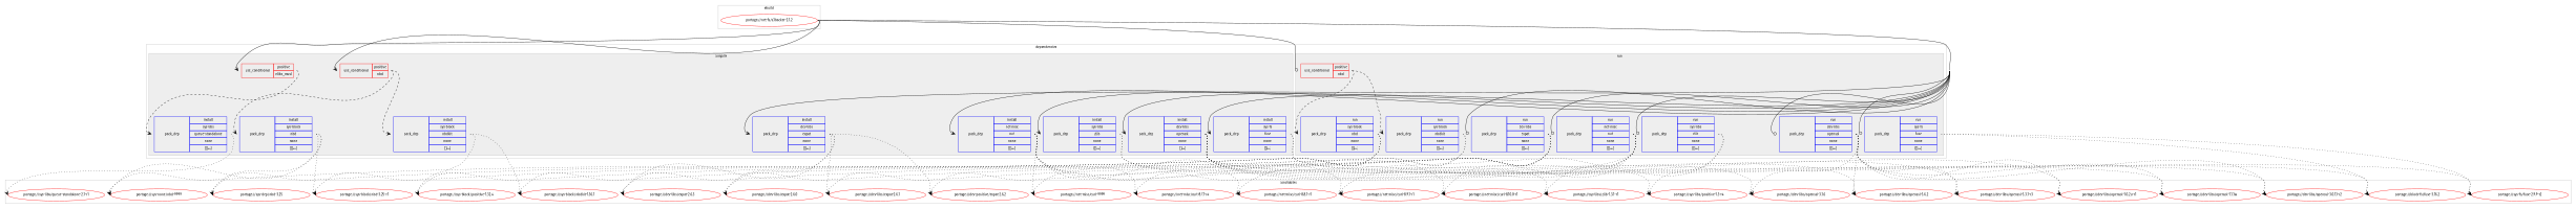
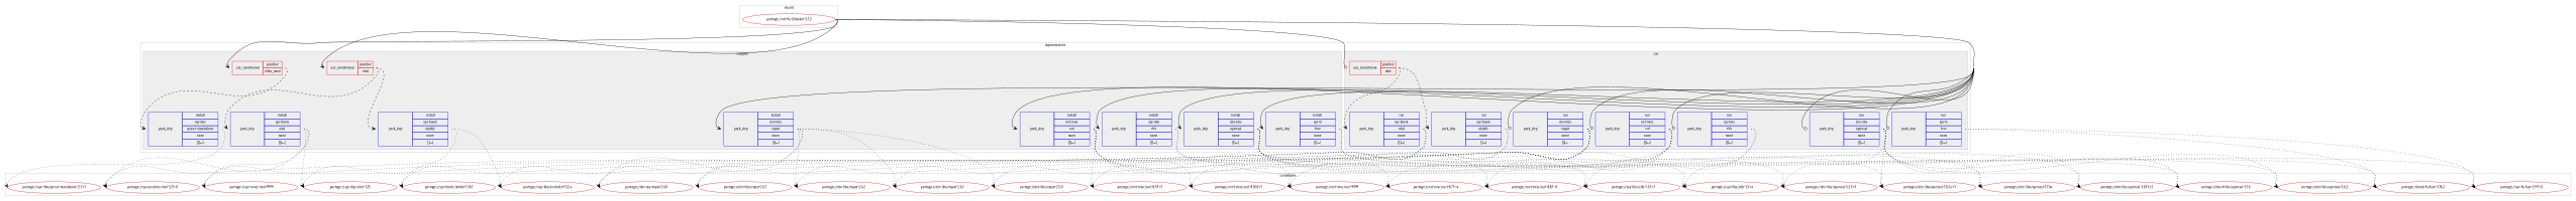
  digraph {
    compound=true
    concentrate=true
    fontname="Fira Sans"
    fontsize=10
    newrank=true
    rankdir=TB
    ranksep=1.5
    node [color=red fontname="Fira Sans" fontsize=10]
    edge [arrowhead=vee fontname="Fira Sans" headport=w style=dotted tailport=e weight=100]
    n1 [label="portage://net-fs/s3backer-2.1.2" width=4]
    n2 [color=blue label=<<TABLE BORDER="0" CELLBORDER="1" CELLSPACING="0" CELLPADDING="4" WIDTH="220"><TR><TD ROWSPAN="6" CELLPADDING="30">pack_dep</TD></TR><TR><TD WIDTH="110">install</TD></TR><TR><TD>sys-libs</TD></TR><TR><TD>queue-standalone</TD></TR><TR><TD>none</TD></TR><TR><TD>[[],,,,]</TD></TR></TABLE>> shape=none]
    n3 [label=<<TABLE BORDER="0" CELLBORDER="1" CELLSPACING="0" CELLPADDING="4"><TR><TD ROWSPAN="3" CELLPADDING="10">use_conditional</TD></TR><TR><TD>positive</TD></TR><TR><TD>elibc_musl</TD></TR></TABLE>> shape=none]
    n4 [color=blue label=<<TABLE BORDER="0" CELLBORDER="1" CELLSPACING="0" CELLPADDING="4" WIDTH="220"><TR><TD ROWSPAN="6" CELLPADDING="30">pack_dep</TD></TR><TR><TD WIDTH="110">install</TD></TR><TR><TD>sys-block</TD></TR><TR><TD>nbd</TD></TR><TR><TD>none</TD></TR><TR><TD>[[],,,,]</TD></TR></TABLE>> shape=none]
    n5 [color=blue label=<<TABLE BORDER="0" CELLBORDER="1" CELLSPACING="0" CELLPADDING="4" WIDTH="220"><TR><TD ROWSPAN="6" CELLPADDING="30">pack_dep</TD></TR><TR><TD WIDTH="110">install</TD></TR><TR><TD>sys-block</TD></TR><TR><TD>nbdkit</TD></TR><TR><TD>none</TD></TR><TR><TD>[[],,,,]</TD></TR></TABLE>> shape=none]
    n6 [label=<<TABLE BORDER="0" CELLBORDER="1" CELLSPACING="0" CELLPADDING="4"><TR><TD ROWSPAN="3" CELLPADDING="10">use_conditional</TD></TR><TR><TD>positive</TD></TR><TR><TD>nbd</TD></TR></TABLE>> shape=none]
    n7 [color=blue label=<<TABLE BORDER="0" CELLBORDER="1" CELLSPACING="0" CELLPADDING="4" WIDTH="220"><TR><TD ROWSPAN="6" CELLPADDING="30">pack_dep</TD></TR><TR><TD WIDTH="110">install</TD></TR><TR><TD>dev-libs</TD></TR><TR><TD>expat</TD></TR><TR><TD>none</TD></TR><TR><TD>[[],,,,]</TD></TR></TABLE>> shape=none]
    n8 [color=blue label=<<TABLE BORDER="0" CELLBORDER="1" CELLSPACING="0" CELLPADDING="4" WIDTH="220"><TR><TD ROWSPAN="6" CELLPADDING="30">pack_dep</TD></TR><TR><TD WIDTH="110">install</TD></TR><TR><TD>dev-libs</TD></TR><TR><TD>openssl</TD></TR><TR><TD>none</TD></TR><TR><TD>[[],,,,]</TD></TR></TABLE>> shape=none]
    n9 [color=blue label=<<TABLE BORDER="0" CELLBORDER="1" CELLSPACING="0" CELLPADDING="4" WIDTH="220"><TR><TD ROWSPAN="6" CELLPADDING="30">pack_dep</TD></TR><TR><TD WIDTH="110">install</TD></TR><TR><TD>net-misc</TD></TR><TR><TD>curl</TD></TR><TR><TD>none</TD></TR><TR><TD>[[],,,,]</TD></TR></TABLE>> shape=none]
    n10 [color=blue label=<<TABLE BORDER="0" CELLBORDER="1" CELLSPACING="0" CELLPADDING="4" WIDTH="220"><TR><TD ROWSPAN="6" CELLPADDING="30">pack_dep</TD></TR><TR><TD WIDTH="110">install</TD></TR><TR><TD>sys-fs</TD></TR><TR><TD>fuse</TD></TR><TR><TD>none</TD></TR><TR><TD>[[],,,,]</TD></TR></TABLE>> shape=none]
    n11 [color=blue label=<<TABLE BORDER="0" CELLBORDER="1" CELLSPACING="0" CELLPADDING="4" WIDTH="220"><TR><TD ROWSPAN="6" CELLPADDING="30">pack_dep</TD></TR><TR><TD WIDTH="110">install</TD></TR><TR><TD>sys-libs</TD></TR><TR><TD>zlib</TD></TR><TR><TD>none</TD></TR><TR><TD>[[],,,,]</TD></TR></TABLE>> shape=none]
    n12 [color=blue label=<<TABLE BORDER="0" CELLBORDER="1" CELLSPACING="0" CELLPADDING="4" WIDTH="220"><TR><TD ROWSPAN="6" CELLPADDING="30">pack_dep</TD></TR><TR><TD WIDTH="110">run</TD></TR><TR><TD>sys-block</TD></TR><TR><TD>nbd</TD></TR><TR><TD>none</TD></TR><TR><TD>[[],,,,]</TD></TR></TABLE>> shape=none]
    n13 [color=blue label=<<TABLE BORDER="0" CELLBORDER="1" CELLSPACING="0" CELLPADDING="4" WIDTH="220"><TR><TD ROWSPAN="6" CELLPADDING="30">pack_dep</TD></TR><TR><TD WIDTH="110">run</TD></TR><TR><TD>sys-block</TD></TR><TR><TD>nbdkit</TD></TR><TR><TD>none</TD></TR><TR><TD>[[],,,,]</TD></TR></TABLE>> shape=none]
    n14 [label=<<TABLE BORDER="0" CELLBORDER="1" CELLSPACING="0" CELLPADDING="4"><TR><TD ROWSPAN="3" CELLPADDING="10">use_conditional</TD></TR><TR><TD>positive</TD></TR><TR><TD>nbd</TD></TR></TABLE>> shape=none]
    n15 [color=blue label=<<TABLE BORDER="0" CELLBORDER="1" CELLSPACING="0" CELLPADDING="4" WIDTH="220"><TR><TD ROWSPAN="6" CELLPADDING="30">pack_dep</TD></TR><TR><TD WIDTH="110">run</TD></TR><TR><TD>dev-libs</TD></TR><TR><TD>expat</TD></TR><TR><TD>none</TD></TR><TR><TD>[[],,,,]</TD></TR></TABLE>> shape=none]
    n16 [color=blue label=<<TABLE BORDER="0" CELLBORDER="1" CELLSPACING="0" CELLPADDING="4" WIDTH="220"><TR><TD ROWSPAN="6" CELLPADDING="30">pack_dep</TD></TR><TR><TD WIDTH="110">run</TD></TR><TR><TD>dev-libs</TD></TR><TR><TD>openssl</TD></TR><TR><TD>none</TD></TR><TR><TD>[[],,,,]</TD></TR></TABLE>> shape=none]
    n17 [color=blue label=<<TABLE BORDER="0" CELLBORDER="1" CELLSPACING="0" CELLPADDING="4" WIDTH="220"><TR><TD ROWSPAN="6" CELLPADDING="30">pack_dep</TD></TR><TR><TD WIDTH="110">run</TD></TR><TR><TD>net-misc</TD></TR><TR><TD>curl</TD></TR><TR><TD>none</TD></TR><TR><TD>[[],,,,]</TD></TR></TABLE>> shape=none]
    n18 [color=blue label=<<TABLE BORDER="0" CELLBORDER="1" CELLSPACING="0" CELLPADDING="4" WIDTH="220"><TR><TD ROWSPAN="6" CELLPADDING="30">pack_dep</TD></TR><TR><TD WIDTH="110">run</TD></TR><TR><TD>sys-fs</TD></TR><TR><TD>fuse</TD></TR><TR><TD>none</TD></TR><TR><TD>[[],,,,]</TD></TR></TABLE>> shape=none]
    n19 [color=blue label=<<TABLE BORDER="0" CELLBORDER="1" CELLSPACING="0" CELLPADDING="4" WIDTH="220"><TR><TD ROWSPAN="6" CELLPADDING="30">pack_dep</TD></TR><TR><TD WIDTH="110">run</TD></TR><TR><TD>sys-libs</TD></TR><TR><TD>zlib</TD></TR><TR><TD>none</TD></TR><TR><TD>[[],,,,]</TD></TR></TABLE>> shape=none]
    n20 [label="portage://sys-none/nbd-9999" width=4]
-   n21 [label="portage://sys-block/nbd-3.25-r1" width=4]
+   n21 [label="portage://sys-positive/nbd-3.25-r1" width=4]
    n22 [label="portage://sys-dep/nbd-3.25" width=4]
    n23 [label="portage://sys-libs/queue-standalone-2.1-r1" width=4]
    n24 [label="portage://sys-block/nbdkit-1.36.1" width=4]
-   n25 [label="portage://sys-block/positive-1.32.4" width=4]
+   n25 [label="portage://sys-block/nbdkit-1.32.4" width=4]
    n26 [label="portage://dev-libs/expat-2.6.3" width=4]
-   n27 [label="portage://dev-positive/expat-2.6.2" width=4]
+   n27 [label="portage://dev-libs/expat-2.6.2" width=4]
    n28 [label="portage://dev-libs/expat-2.6.1" width=4]
-   n29 [label="portage://dev-libs/expat-2.6.0" width=4]
+   n29 [label="portage://dev-sys/expat-2.6.0" width=4]
+   n30 [label="portage://dev-libs/expat-2.5.0" width=4]
    n31 [label="portage://dev-libs/openssl-3.3.1-r3" width=4]
    n32 [label="portage://dev-libs/openssl-3.6.2" width=4]
-   n33 [label="portage://dev-libs/openssl-3.1.6" width=4]
+   n33 [label="portage://block-libs/openssl-3.1.6" width=4]
    n34 [label="portage://dev-libs/openssl-3.0.13-r2" width=4]
    n35 [label="portage://dev-libs/openssl-1.1.1w" width=4]
    n36 [label="portage://dev-libs/openssl-1.0.2u-r1" width=4]
    n37 [label="portage://net-misc/curl-9999" width=4]
    n38 [label="portage://net-misc/curl-8.10.0-r1" width=4]
    n39 [label="portage://net-misc/curl-8.9.1-r1" width=4]
    n40 [label="portage://net-misc/curl-8.8.1-r1" width=4]
    n41 [label="portage://net-misc/curl-8.7.1-r4" width=4]
    n42 [label="portage://block-fs/fuse-3.16.2" width=4]
    n43 [label="portage://sys-fs/fuse-2.9.9-r2" width=4]
    n44 [label="portage://sys-libs/zlib-1.3.1-r1" width=4]
-   n45 [label="portage://sys-libs/positive-1.3-r4" width=4]
+   n45 [label="portage://sys-libs/zlib-1.3-r4" width=4]
    subgraph cluster_1 {
      color=gray
      label=<<i>ebuild</i>>
      n1
    }
    subgraph cluster_2 {
      color=gray
      label=<<i>dependencies</i>>
      subgraph cluster_3 {
        color=gray
        fillcolor="#eeeeee"
        label=<<i>compile</i>>
        style=filled
        subgraph sub_4 {
          color=gray
          fillcolor="#eeeeee"
          label=<<i>compile</i>>
          style=filled
          n3
          subgraph sub_5 {
            color=gray
            fillcolor="#eeeeee"
            label=<<i>compile</i>>
            style=filled
            n2
          }
        }
        subgraph sub_6 {
          color=gray
          fillcolor="#eeeeee"
          label=<<i>compile</i>>
          style=filled
          n6
          subgraph sub_7 {
            color=gray
            fillcolor="#eeeeee"
            label=<<i>compile</i>>
            style=filled
            n4
          }
          subgraph sub_8 {
            color=gray
            fillcolor="#eeeeee"
            label=<<i>compile</i>>
            style=filled
            n5
          }
        }
        subgraph sub_9 {
          color=gray
          fillcolor="#eeeeee"
          label=<<i>compile</i>>
          style=filled
          n7
        }
        subgraph sub_10 {
          color=gray
          fillcolor="#eeeeee"
          label=<<i>compile</i>>
          style=filled
          n8
        }
        subgraph sub_11 {
          color=gray
          fillcolor="#eeeeee"
          label=<<i>compile</i>>
          style=filled
          n9
        }
        subgraph sub_12 {
          color=gray
          fillcolor="#eeeeee"
          label=<<i>compile</i>>
          style=filled
          n10
        }
        subgraph sub_13 {
          color=gray
          fillcolor="#eeeeee"
          label=<<i>compile</i>>
          style=filled
          n11
        }
      }
      subgraph cluster_14 {
        color=gray
        fillcolor="#eeeeee"
        label=<<i>compile and run</i>>
        style=filled
      }
      subgraph cluster_15 {
        color=gray
        fillcolor="#eeeeee"
        label=<<i>run</i>>
        style=filled
        subgraph sub_16 {
          color=gray
          fillcolor="#eeeeee"
          label=<<i>run</i>>
          style=filled
          n14
          subgraph sub_17 {
            color=gray
            fillcolor="#eeeeee"
            label=<<i>run</i>>
            style=filled
            n12
          }
          subgraph sub_18 {
            color=gray
            fillcolor="#eeeeee"
            label=<<i>run</i>>
            style=filled
            n13
          }
        }
        subgraph sub_19 {
          color=gray
          fillcolor="#eeeeee"
          label=<<i>run</i>>
          style=filled
          n15
        }
        subgraph sub_20 {
          color=gray
          fillcolor="#eeeeee"
          label=<<i>run</i>>
          style=filled
          n16
        }
        subgraph sub_21 {
          color=gray
          fillcolor="#eeeeee"
          label=<<i>run</i>>
          style=filled
          n17
        }
        subgraph sub_22 {
          color=gray
          fillcolor="#eeeeee"
          label=<<i>run</i>>
          style=filled
          n18
        }
        subgraph sub_23 {
          color=gray
          fillcolor="#eeeeee"
          label=<<i>run</i>>
          style=filled
          n19
        }
      }
    }
    subgraph cluster_24 {
      color=gray
      label=<<i>candidates</i>>
      rank=same
      subgraph sub_25 {
        color=black
        label=<<i>candidates</i>>
        nodesep=1
        rank=same
        n37
        n38
        n39
        n40
        n41
      }
      subgraph sub_26 {
        color=black
        label=<<i>candidates</i>>
        nodesep=1
        rank=same
        n20
        n21
        n22
      }
      subgraph sub_27 {
        color=black
        label=<<i>candidates</i>>
        nodesep=1
        rank=same
        n23
      }
      subgraph sub_28 {
        color=black
        label=<<i>candidates</i>>
        nodesep=1
        rank=same
        n24
        n25
      }
      subgraph sub_29 {
        color=black
        label=<<i>candidates</i>>
        nodesep=1
        rank=same
        n26
        n27
        n28
        n29
+       n30
      }
      subgraph sub_30 {
        color=black
        label=<<i>candidates</i>>
        nodesep=1
        rank=same
        n31
        n32
        n33
        n34
        n35
        n36
      }
      subgraph sub_31 {
        color=black
        label=<<i>candidates</i>>
        nodesep=1
        rank=same
        n37
        n38
        n39
        n40
        n41
      }
      subgraph sub_32 {
        color=black
        label=<<i>candidates</i>>
        nodesep=1
        rank=same
        n42
        n43
      }
      subgraph sub_33 {
        color=black
        label=<<i>candidates</i>>
        nodesep=1
        rank=same
        n44
        n45
      }
      subgraph sub_34 {
        color=black
        label=<<i>candidates</i>>
        nodesep=1
        rank=same
        n20
        n21
        n22
      }
      subgraph sub_35 {
        color=black
        label=<<i>candidates</i>>
        nodesep=1
        rank=same
        n24
        n25
      }
      subgraph sub_36 {
        color=black
        label=<<i>candidates</i>>
        nodesep=1
        rank=same
        n26
        n27
        n28
        n29
+       n30
      }
      subgraph sub_37 {
        color=black
        label=<<i>candidates</i>>
        nodesep=1
        rank=same
        n31
        n32
        n33
        n34
        n35
        n36
      }
      subgraph sub_38 {
        color=black
        label=<<i>candidates</i>>
        nodesep=1
        rank=same
        n42
        n43
      }
      subgraph sub_39 {
        color=black
        label=<<i>candidates</i>>
        nodesep=1
        rank=same
        n44
        n45
      }
    }
    n1 -> n3 [style=solid weight=20]
    n1 -> n6 [style=solid weight=20]
    n1 -> n7 [style=solid weight=20]
    n1 -> n8 [style=solid weight=20]
    n1 -> n9 [style=solid weight=20]
    n1 -> n10 [style=solid weight=20]
    n1 -> n11 [style=solid weight=20]
    n1 -> n14 [arrowhead=odot style=solid weight=20]
    n1 -> n15 [arrowhead=odot style=solid weight=20]
    n1 -> n16 [arrowhead=odot style=solid weight=20]
    n1 -> n17 [arrowhead=odot style=solid weight=20]
    n1 -> n18 [arrowhead=odot style=solid weight=20]
    n1 -> n19 [arrowhead=odot style=solid weight=20]
    n2 -> n23
    n3 -> n2 [style=dashed weight=20]
    n4 -> n20
    n4 -> n21
    n4 -> n22
    n5 -> n24
    n5 -> n25
    n6 -> n4 [style=dashed weight=20]
    n6 -> n5 [style=dashed weight=20]
    n7 -> n26
    n7 -> n27
    n7 -> n28
    n7 -> n29
+   n7 -> n30
    n8 -> n31
    n8 -> n32
    n8 -> n33
    n8 -> n34
    n8 -> n35
    n8 -> n36
    n9 -> n37
    n9 -> n38
    n9 -> n39
    n9 -> n40
    n9 -> n41
    n10 -> n42
    n10 -> n43
    n11 -> n44
    n11 -> n45
    n12 -> n20
    n12 -> n21
    n12 -> n22
    n13 -> n24
    n13 -> n25
    n14 -> n12 [style=dashed weight=20]
    n14 -> n13 [style=dashed weight=20]
    n15 -> n26
    n15 -> n27
    n15 -> n28
    n15 -> n29
+   n15 -> n30
    n16 -> n31
    n16 -> n32
    n16 -> n33
    n16 -> n34
    n16 -> n35
    n16 -> n36
    n17 -> n37
    n17 -> n38
    n17 -> n39
    n17 -> n40
    n17 -> n41
    n18 -> n42
    n18 -> n43
    n19 -> n44
    n19 -> n45
  }
